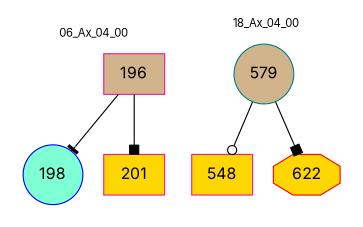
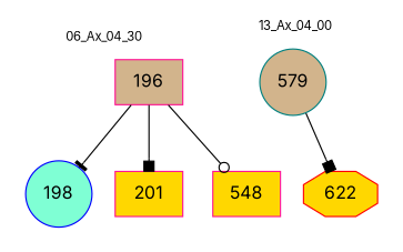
  digraph {
    fontname=Inter
    node [color=deeppink fillcolor=gold fontname=Inter shape=box style=filled]
    edge [arrowhead=box color=black fontname=Inter]
    n1 [fillcolor=tan label=196]
    n2 [color=blue fillcolor=aquamarine label=198 shape=circle]
    n3 [label=201]
    n4 [color=teal fillcolor=tan label=579 shape=circle]
    n5 [label=548]
    n6 [color=red label=622 shape=octagon]
    subgraph cluster_1 {
      color=white
      fontsize=10
-     label="06_Ax_04_00"
+     label="06_Ax_04_30"
      n1
      n2
      n3
    }
    subgraph cluster_2 {
      color=white
      fontsize=10
-     label="18_Ax_04_00"
+     label="13_Ax_04_00"
      n4
      n5
      n6
    }
    n1 -> n2 [arrowhead=tee]
    n1 -> n3
-   n4 -> n5 [arrowhead=odot]
+   n1 -> n5 [arrowhead=odot]
    n4 -> n6
  }
